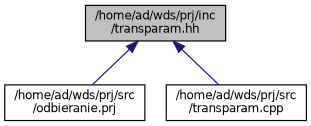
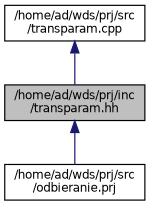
  digraph {
    fontname="DejaVu Sans"
    node [color=black fillcolor=white fontname="DejaVu Sans" fontsize=10 shape=record style=filled]
    edge [color=midnightblue dir=back fontname="DejaVu Sans" fontsize=10 labelfontname=Helvetica labelfontsize=10 style=solid]
    n1 [fillcolor=grey75 fontcolor=black height=0.2 label="/home/ad/wds/prj/inc\l/transparam.hh" width=0.4]
    n2 [height=0.2 label="/home/ad/wds/prj/src\l/odbieranie.prj" width=0.4]
    n3 [height=0.2 label="/home/ad/wds/prj/src\l/transparam.cpp" width=0.4]
    n1 -> n2
-   n1 -> n3
+   n3 -> n1
  }
